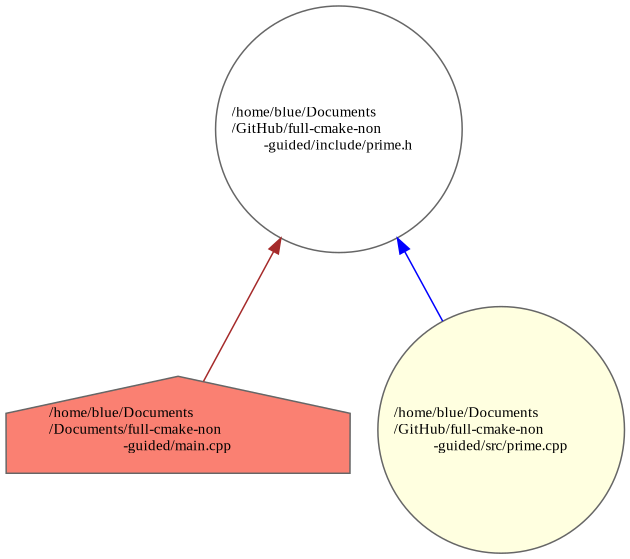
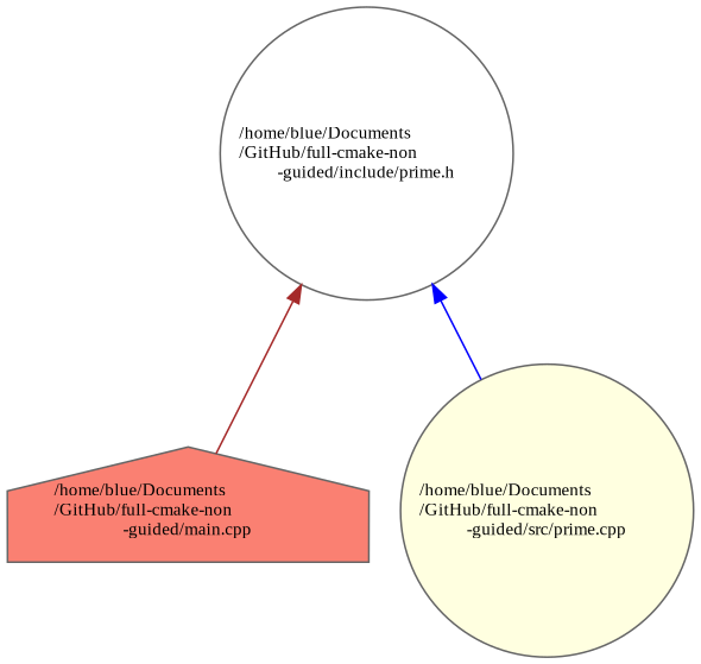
  digraph {
    fontname="Liberation Serif"
    node [color=grey40 fontname="Liberation Serif" fontsize=10 shape=circle style=filled]
    edge [dir=back fontname="Liberation Serif" fontsize=10 labelfontname=Helvetica labelfontsize=10 style=solid]
    n1 [color=gray40 fillcolor=white fontcolor=black height=0.2 label="/home/blue/Documents\l/GitHub/full-cmake-non\l-guided/include/prime.h" width=0.4]
-   n2 [fillcolor=salmon height=0.2 label="/home/blue/Documents\l/Documents/full-cmake-non\l-guided/main.cpp" shape=house width=0.4]
+   n2 [fillcolor=salmon height=0.2 label="/home/blue/Documents\l/GitHub/full-cmake-non\l-guided/main.cpp" shape=house width=0.4]
    n3 [fillcolor=lightyellow height=0.2 label="/home/blue/Documents\l/GitHub/full-cmake-non\l-guided/src/prime.cpp" width=0.4]
    n1 -> n2 [color=brown]
    n1 -> n3 [color=blue]
  }
